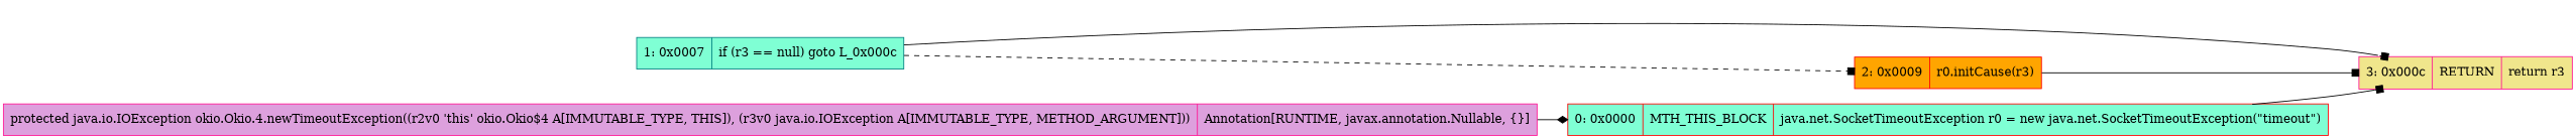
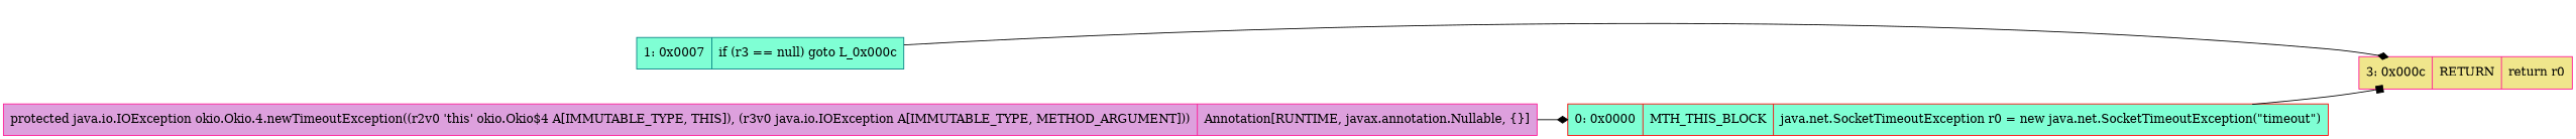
  digraph {
    rankdir=LR
    node [color=red fillcolor=aquamarine shape=record style=filled]
    edge [arrowhead=box]
    n1 [label="{0\:\ 0x0000|MTH_THIS_BLOCK\l|java.net.SocketTimeoutException r0 = new java.net.SocketTimeoutException(\"timeout\")\l}"]
-   n2 [color=deeppink fillcolor=khaki label="{3\:\ 0x000c|RETURN\l|return r3\l}"]
+   n2 [color=deeppink fillcolor=khaki label="{3\:\ 0x000c|RETURN\l|return r0\l}"]
    n3 [color=teal label="{1\:\ 0x0007|if (r3 == null) goto L_0x000c\l}"]
-   n4 [fillcolor=orange label="{2\:\ 0x0009|r0.initCause(r3)\l}"]
    n5 [color=deeppink fillcolor=plum label="{protected java.io.IOException okio.Okio.4.newTimeoutException((r2v0 'this' okio.Okio$4 A[IMMUTABLE_TYPE, THIS]), (r3v0 java.io.IOException A[IMMUTABLE_TYPE, METHOD_ARGUMENT]))  | Annotation[RUNTIME, javax.annotation.Nullable, \{\}]\l}"]
    n1 -> n2
-   n3 -> n2
-   n3 -> n4 [style=dashed]
-   n4 -> n2
+   n3 -> n2 [arrowhead=diamond]
    n5 -> n1 [arrowhead=diamond]
  }
